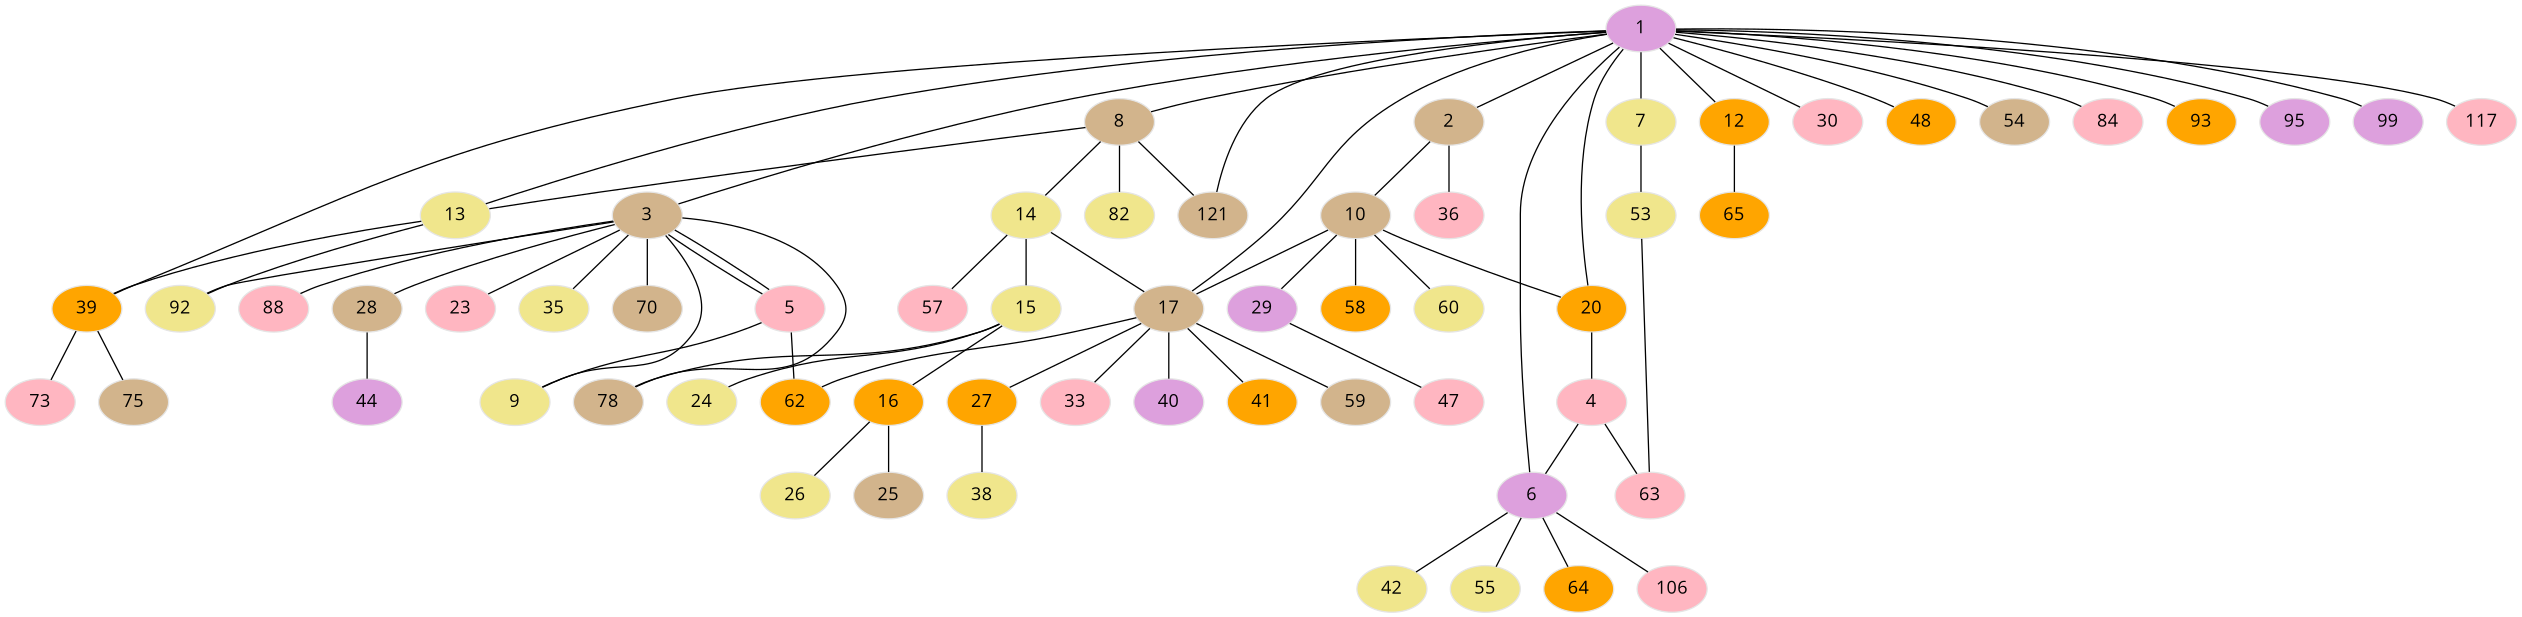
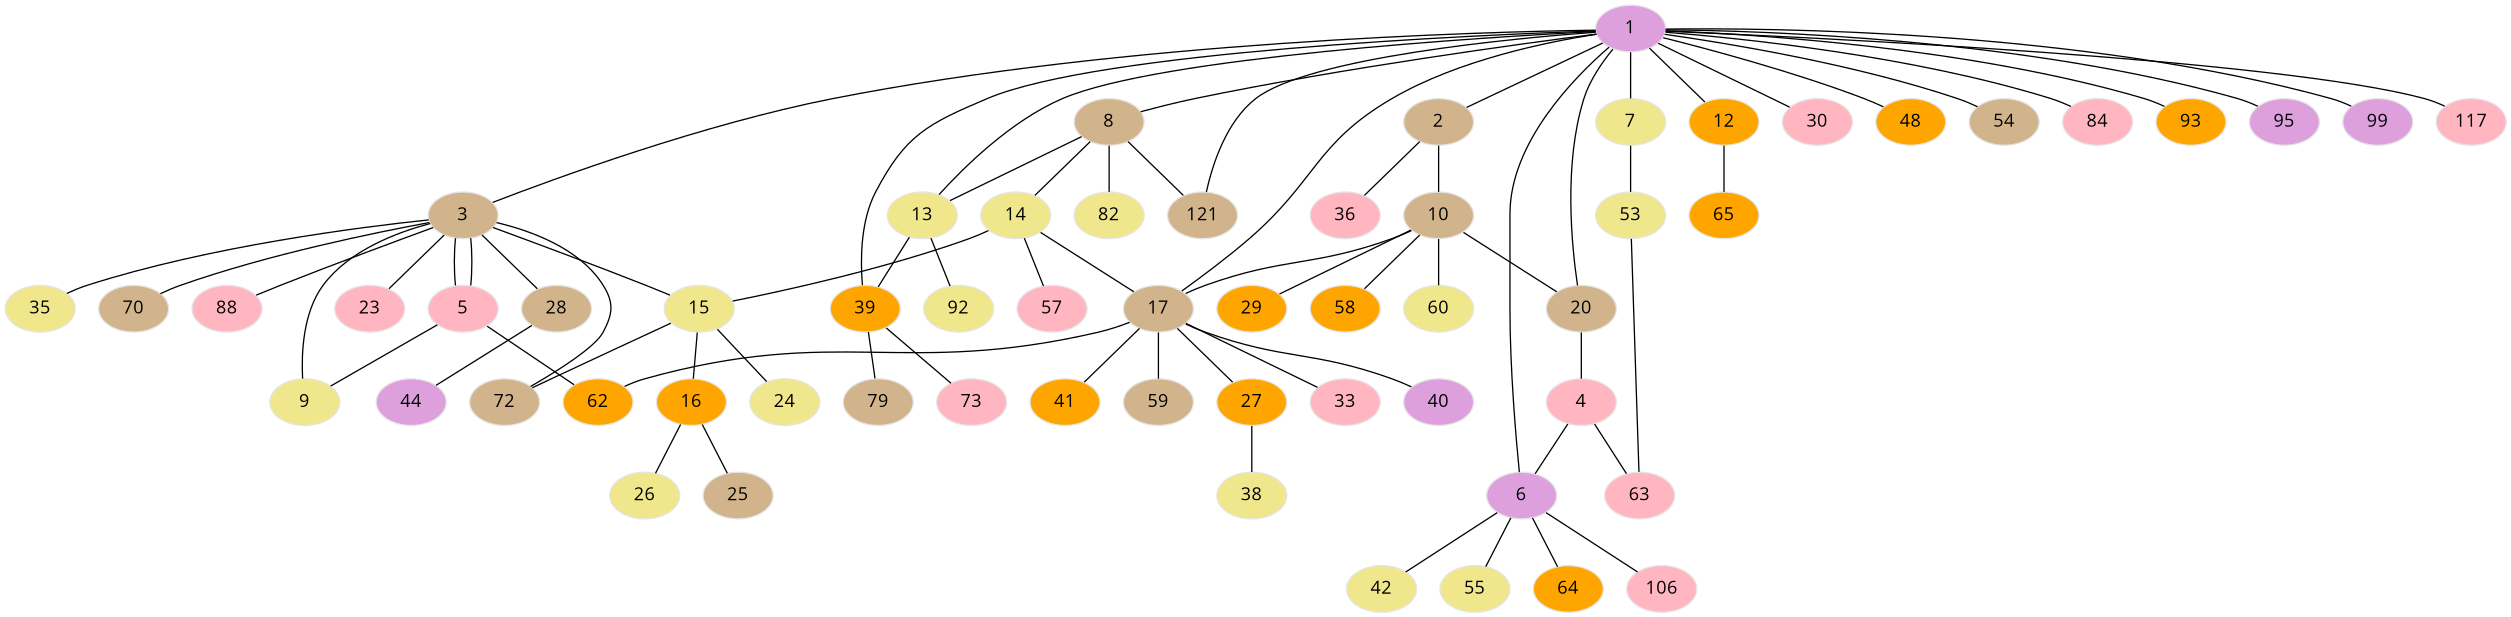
  graph {
    fontname="Open Sans"
    node [color=gray90 fillcolor=khaki fontname="Open Sans" style=filled]
    edge [fontname="Open Sans"]
    1 [fillcolor=plum]
    2 [fillcolor=tan]
    3 [fillcolor=tan]
    6 [fillcolor=plum super="+21"]
    7
    8 [fillcolor=tan]
    12 [fillcolor=orange]
    13 [super="+66+22"]
    17 [fillcolor=tan super="+32+52"]
-   20 [fillcolor=orange super="+68"]
+   20 [fillcolor=tan super="+68"]
    30 [fillcolor=lightpink super="+97"]
    39 [fillcolor=orange]
    48 [fillcolor=orange]
    54 [fillcolor=tan]
    84 [fillcolor=lightpink super="+115"]
    93 [fillcolor=orange]
    95 [fillcolor=plum]
    99 [fillcolor=plum]
    117 [fillcolor=lightpink]
    121 [fillcolor=tan]
    10 [fillcolor=tan super="+122+111+11+69+56+34"]
    36 [fillcolor=lightpink]
    5 [fillcolor=lightpink super="+37"]
    9
    15 [super="+104+100+96+67"]
    23 [fillcolor=lightpink super="+86+94"]
    28 [fillcolor=tan]
    35
    70 [fillcolor=tan]
-   72 [fillcolor=tan label=78]
+   72 [fillcolor=tan]
    88 [fillcolor=lightpink]
    42
    55
    64 [fillcolor=orange]
    106 [fillcolor=lightpink]
    53
    14 [super="+31+19+71+61+112+89+83+46"]
    82
    65 [fillcolor=orange]
    92 [super="+102+101"]
    62 [fillcolor=orange]
    27 [fillcolor=orange]
    33 [fillcolor=lightpink]
    40 [fillcolor=plum]
    41 [fillcolor=orange super="+108"]
    59 [fillcolor=tan]
    4 [fillcolor=lightpink super="+45"]
    73 [fillcolor=lightpink]
-   75 [fillcolor=tan super="+98"]
+   75 [fillcolor=tan super="+98" label=79]
    63 [fillcolor=lightpink]
-   29 [fillcolor=plum super="+80+109+91"]
+   29 [fillcolor=orange super="+80+109+91"]
    58 [fillcolor=orange]
    60
    16 [fillcolor=orange super="+18"]
    24
    44 [fillcolor=plum super="+110+87+77"]
    57 [fillcolor=lightpink]
-   47 [fillcolor=lightpink super="+78+105"]
    25 [fillcolor=tan]
    26 [super="+116"]
    38 [super="+120"]
    1 -- 2
    1 -- 3
    1 -- 6
    1 -- 7
    1 -- 8
    1 -- 12
    1 -- 13
    1 -- 17
    1 -- 20
    1 -- 30
    1 -- 39
    1 -- 48
    1 -- 54
    1 -- 84
    1 -- 93
    1 -- 95
    1 -- 99
    1 -- 117
    1 -- 121
    2 -- 10
    2 -- 36
    3 -- 5
    3 -- 5
    3 -- 9
-   3 -- 92
+   3 -- 15
    3 -- 23
    3 -- 28
    3 -- 35
    3 -- 70
    3 -- 72
    3 -- 88
    6 -- 42
    6 -- 55
    6 -- 64
    6 -- 106
    7 -- 53
    8 -- 13
    8 -- 121
    8 -- 14
    8 -- 82
    12 -- 65
    13 -- 39
    13 -- 92
    17 -- 62
    17 -- 27
    17 -- 33
    17 -- 40
    17 -- 41
    17 -- 59
    20 -- 4
    39 -- 73
    39 -- 75
    10 -- 17 [weight=2]
    10 -- 20
    10 -- 29
    10 -- 58
    10 -- 60
    5 -- 9
    5 -- 62
    15 -- 72
    15 -- 16
    15 -- 24
    28 -- 44
    53 -- 63
    14 -- 17
    14 -- 15
    14 -- 57
    27 -- 38
    4 -- 6
    4 -- 63
-   29 -- 47
    16 -- 25
    16 -- 26
  }
